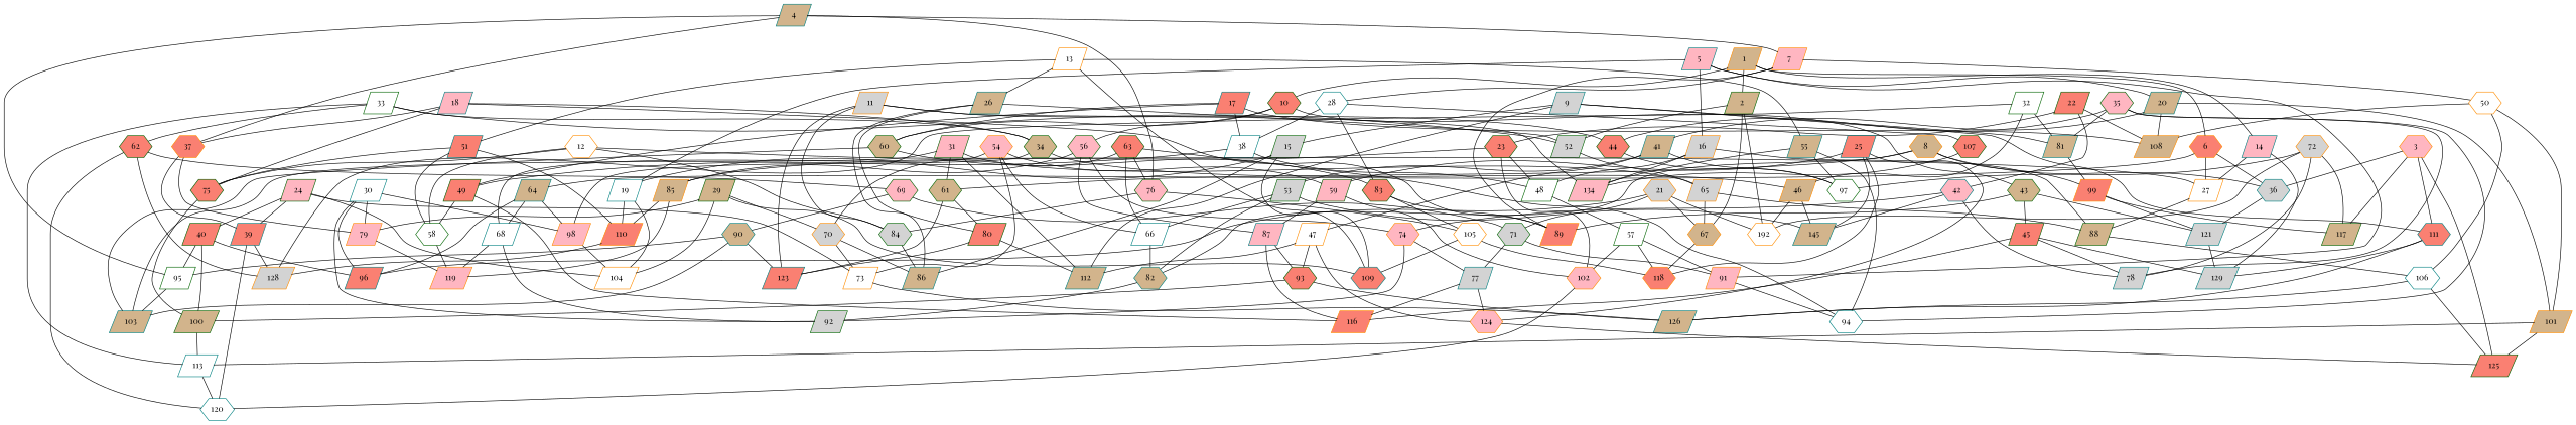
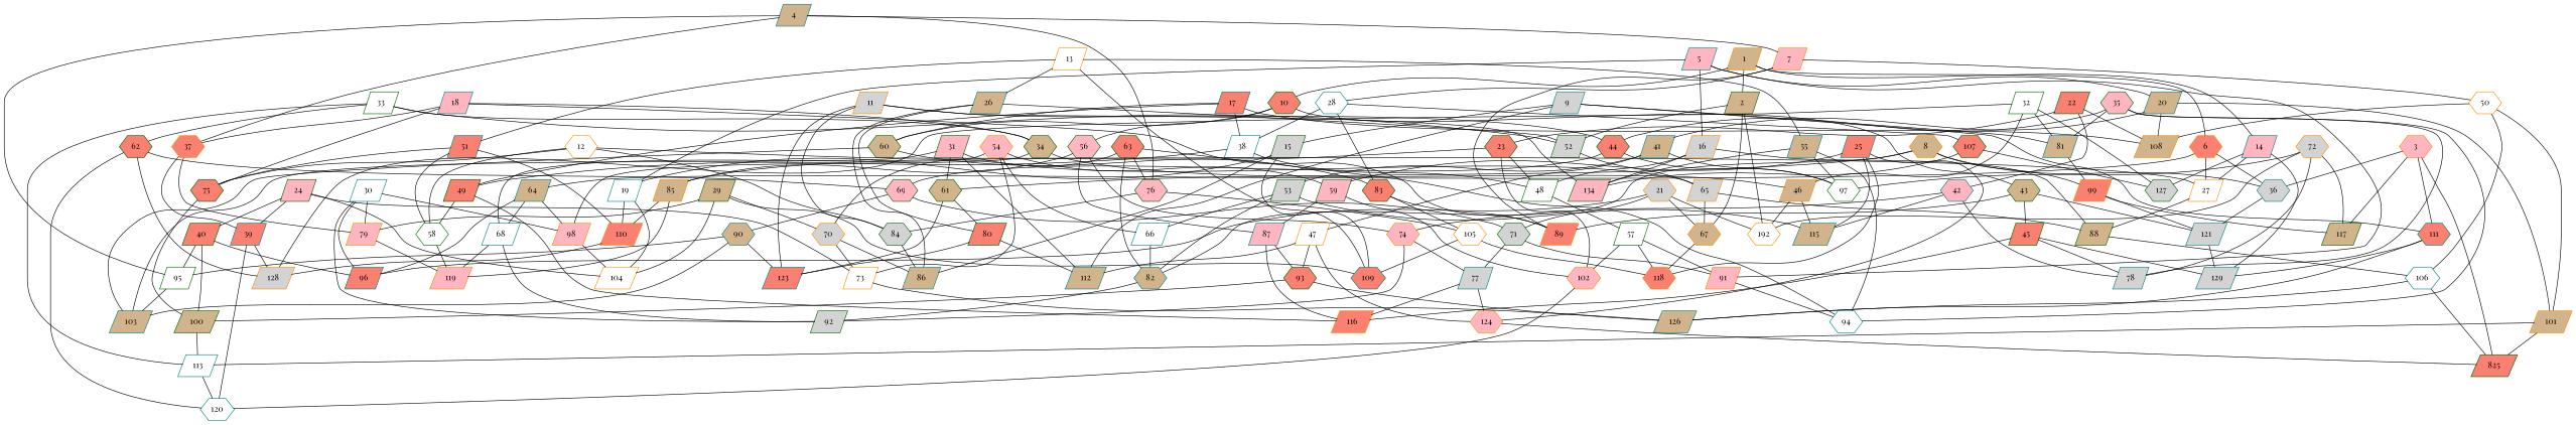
  graph {
    fontname="Playfair Display"
    node [color=darkgreen fillcolor=tan fontname="Playfair Display" shape=parallelogram style=filled]
    edge [fontname="Playfair Display"]
    1 [color=darkorange]
    2
    6 [color=darkorange fillcolor=salmon shape=hexagon]
    10 [fillcolor=salmon shape=hexagon]
    14 [color=teal fillcolor=lightpink]
    52 [fillcolor=lightgrey]
    67 [color=darkorange shape=hexagon]
    n8 [color=darkorange fillcolor=white label=192 shape=hexagon]
    36 [color=teal fillcolor=lightgrey shape=hexagon]
    27 [color=darkorange fillcolor=white]
    64 [color=teal]
    43 [shape=hexagon]
    56 [fillcolor=lightpink shape=hexagon]
    60 [shape=hexagon]
+   127 [fillcolor=lightgrey shape=hexagon]
    129 [color=teal fillcolor=lightgrey]
    65 [color=darkorange fillcolor=lightgrey]
    118 [color=darkorange fillcolor=salmon shape=hexagon]
    3 [color=darkorange fillcolor=lightpink shape=hexagon]
    111 [color=teal fillcolor=salmon shape=hexagon]
    117
-   125 [fillcolor=salmon]
+   125 [fillcolor=salmon label=825]
    121 [color=teal fillcolor=lightgrey]
    126 [color=teal]
    4 [color=teal]
    7 [color=darkorange fillcolor=lightpink]
    37 [color=darkorange fillcolor=salmon shape=hexagon]
    76 [fillcolor=lightpink shape=hexagon]
    95 [fillcolor=white]
    28 [color=teal fillcolor=white shape=hexagon]
    50 [color=darkorange fillcolor=white shape=hexagon]
    89 [color=darkorange fillcolor=salmon]
    39 [color=teal fillcolor=salmon]
    79 [color=darkorange fillcolor=lightpink]
    84 [fillcolor=lightgrey shape=hexagon]
    105 [color=darkorange fillcolor=white shape=hexagon]
    103 [color=teal]
    5 [color=teal fillcolor=lightpink]
    16 [color=darkorange fillcolor=lightgrey]
    19 [color=teal fillcolor=white]
    20 [color=teal]
    91 [color=darkorange fillcolor=lightpink]
    n43 [fillcolor=lightpink label=134]
    48 [fillcolor=white]
    88
    104 [color=darkorange fillcolor=white]
    110 [color=darkorange fillcolor=salmon]
    108 [color=darkorange]
    41 [color=teal]
    101 [color=darkorange]
    94 [color=teal fillcolor=white shape=hexagon]
    96 [color=teal fillcolor=salmon]
    98 [color=darkorange fillcolor=lightpink]
    68 [color=teal fillcolor=white]
    38 [color=teal fillcolor=white]
    83 [fillcolor=salmon shape=hexagon]
    107 [fillcolor=salmon shape=hexagon]
    106 [color=teal fillcolor=white shape=hexagon]
    8 [color=darkorange shape=hexagon]
    61 [shape=hexagon]
    82 [color=teal shape=hexagon]
    99 [color=darkorange fillcolor=salmon]
    123 [color=teal fillcolor=salmon]
    80 [fillcolor=salmon]
    92 [fillcolor=lightgrey]
    9 [color=teal fillcolor=lightgrey]
    15 [fillcolor=lightgrey]
    81 [color=teal]
    112 [color=teal]
    109 [color=teal fillcolor=salmon shape=hexagon]
    86 [color=teal]
    45 [fillcolor=salmon]
    85 [color=darkorange]
    74 [color=darkorange fillcolor=lightpink shape=hexagon]
    87 [color=teal fillcolor=lightpink]
    11 [color=darkorange fillcolor=lightgrey]
    44 [fillcolor=salmon shape=hexagon]
    97 [fillcolor=white shape=hexagon]
    69 [fillcolor=lightpink shape=hexagon]
    12 [color=darkorange fillcolor=white shape=hexagon]
    58 [fillcolor=white shape=hexagon]
    75 [fillcolor=salmon shape=hexagon]
    119 [color=darkorange fillcolor=lightpink]
    100
    13 [color=darkorange fillcolor=white]
    26 [color=teal]
    51 [color=teal fillcolor=salmon]
    55 [color=teal]
    57 [fillcolor=white]
    17 [color=teal fillcolor=salmon]
    49 [fillcolor=salmon]
    116 [color=darkorange fillcolor=salmon]
    18 [color=teal fillcolor=lightpink]
    34 [shape=hexagon]
    46 [color=darkorange]
    128 [color=darkorange fillcolor=lightgrey]
    47 [color=darkorange fillcolor=white]
    53 [fillcolor=lightgrey]
    113 [color=teal fillcolor=white]
    21 [color=darkorange fillcolor=lightgrey shape=hexagon]
    71 [fillcolor=lightgrey shape=hexagon]
    77 [color=teal fillcolor=lightgrey]
    22 [fillcolor=salmon]
    23 [fillcolor=salmon shape=hexagon]
    42 [color=teal fillcolor=lightpink shape=hexagon]
    102 [color=darkorange fillcolor=lightpink shape=hexagon]
-   115 [color=teal label=145]
+   115 [color=teal]
    78 [color=teal fillcolor=lightgrey]
    120 [color=teal fillcolor=white shape=hexagon]
    24 [fillcolor=lightpink]
    40 [fillcolor=salmon]
    73 [color=darkorange fillcolor=white]
    25 [color=teal fillcolor=salmon]
    59 [fillcolor=lightpink]
    124 [color=darkorange fillcolor=lightpink shape=hexagon]
    29
    70 [color=darkorange fillcolor=lightgrey shape=hexagon]
    30 [color=teal fillcolor=white]
    31 [fillcolor=lightpink]
    32 [fillcolor=white]
    33 [fillcolor=white]
    62 [fillcolor=salmon shape=hexagon]
    35 [fillcolor=lightpink shape=hexagon]
    93 [fillcolor=salmon shape=hexagon]
    66 [color=teal fillcolor=white]
    90 [color=teal shape=hexagon]
    54 [color=darkorange fillcolor=lightpink shape=hexagon]
    63 [fillcolor=salmon shape=hexagon]
    72 [color=darkorange fillcolor=lightgrey shape=hexagon]
    1 -- 2
    1 -- 6
    1 -- 10
    1 -- 14
    2 -- 52
    2 -- 67
    2 -- n8
    6 -- 36
    6 -- 27
    6 -- 64
    10 -- 43
    10 -- 56
    10 -- 60
    14 -- 27
+   14 -- 127
    14 -- 129
    52 -- 65
    67 -- 118
    36 -- 121
    27 -- 88
    64 -- 96
    64 -- 98
    64 -- 68
    43 -- 121
    43 -- 89
    43 -- 45
    56 -- 85
    56 -- 74
    56 -- 87
    60 -- 103
    60 -- 83
    65 -- 67
    65 -- 88
    3 -- 36
    3 -- 111
    3 -- 117
    3 -- 125
    111 -- 129
    111 -- 126
    121 -- 129
    4 -- 7
    4 -- 37
    4 -- 76
    4 -- 95
    7 -- 28
    7 -- 50
    7 -- 89
    37 -- 39
    37 -- 79
    76 -- 84
    76 -- 105
    95 -- 103
    28 -- 38
    28 -- 83
    28 -- 107
    50 -- 108
    50 -- 101
    50 -- 106
    39 -- 128
    39 -- 120
    79 -- 119
    84 -- 86
    105 -- 118
    105 -- 109
    5 -- 16
    5 -- 19
    5 -- 20
    5 -- 91
    16 -- n43
    16 -- 48
    16 -- 88
    19 -- 104
    19 -- 110
    20 -- 108
    20 -- 41
    20 -- 101
    91 -- 94
    48 -- 57
    88 -- 106
    110 -- 128
    41 -- 97
    41 -- 47
    41 -- 53
    101 -- 125
    101 -- 113
    98 -- 104
    68 -- 92
    68 -- 119
    38 -- 48
    38 -- 49
    83 -- 89
    83 -- 105
+   107 -- 127
    107 -- n43
    106 -- 125
    106 -- 126
    8 -- 36
    8 -- 61
    8 -- 82
    8 -- 99
    61 -- 123
    61 -- 80
    82 -- 92
    99 -- 117
    99 -- 121
    80 -- 123
    80 -- 112
    9 -- 111
    9 -- 15
    9 -- 81
    9 -- 112
    15 -- 19
    15 -- 109
    15 -- 86
    81 -- 99
    45 -- 129
    45 -- 116
    45 -- 78
    85 -- 110
    85 -- 119
    74 -- 92
    74 -- 77
    87 -- 116
    87 -- 93
    11 -- 84
    11 -- n43
    11 -- 123
    11 -- 44
    44 -- 97
+   44 -- 69
    69 -- 71
    69 -- 90
    12 -- 27
    12 -- 84
    12 -- 58
    12 -- 75
    58 -- 119
    75 -- 100
    100 -- 113
    13 -- 109
    13 -- 26
    13 -- 51
    13 -- 55
    26 -- 52
    26 -- 80
    26 -- 86
    51 -- 110
    51 -- 58
    51 -- 75
    55 -- n43
    55 -- 94
    55 -- 97
    57 -- 118
    57 -- 91
    57 -- 102
    17 -- 60
    17 -- 108
    17 -- 38
    17 -- 49
    49 -- 58
    49 -- 116
    18 -- 37
    18 -- 89
    18 -- 75
    18 -- 34
    34 -- 98
    34 -- 46
    46 -- n8
    46 -- 115
    47 -- 112
    47 -- 124
    47 -- 93
    53 -- 82
    53 -- 115
    53 -- 66
    113 -- 120
    21 -- 67
    21 -- n8
    21 -- 96
    21 -- 71
    71 -- 91
    71 -- 77
    77 -- 116
    77 -- 124
    22 -- 108
    22 -- 23
    22 -- 42
    23 -- 48
    23 -- 85
    23 -- 102
    42 -- 74
    42 -- 115
    42 -- 78
    102 -- 120
    24 -- 39
    24 -- 104
    24 -- 40
    24 -- 73
    40 -- 95
    40 -- 96
    40 -- 100
    73 -- 126
    25 -- 118
    25 -- 115
    25 -- 59
    25 -- 124
    59 -- 87
    59 -- 102
    124 -- 125
    29 -- 79
    29 -- 104
    29 -- 109
    29 -- 70
    70 -- 86
    70 -- 73
    30 -- 79
    30 -- 96
    30 -- 98
    30 -- 92
    31 -- 65
    31 -- 103
    31 -- 61
    31 -- 112
+   32 -- 127
    32 -- 81
    32 -- 46
    32 -- 128
    33 -- 52
    33 -- 34
    33 -- 113
    33 -- 62
    62 -- 69
    62 -- 128
    62 -- 120
    35 -- 94
    35 -- 81
    35 -- 44
    35 -- 78
    93 -- 126
    93 -- 100
    66 -- 82
    90 -- 95
    90 -- 103
    90 -- 123
    54 -- 68
    54 -- 73
    54 -- 59
    54 -- 66
    63 -- 76
    63 -- 94
    63 -- 70
-   63 -- 66
+   63 -- 82
    72 -- n8
    72 -- 117
    72 -- 97
    72 -- 78
  }
